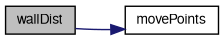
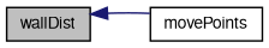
  digraph {
    rankdir=LR
    node [color=black fontname=FreeSans fontsize=10 shape=record]
    n1 [fillcolor=grey75 fontcolor=black height=0.2 label=wallDist style=filled width=0.4]
    n2 [height=0.2 label=movePoints width=0.4]
-   n1 -> n2 [color=midnightblue fontname=FreeSans fontsize=10 labelfontname=FreeSans labelfontsize=10 style=solid]
+   n2 -> n1 [color=midnightblue fontname=FreeSans fontsize=10 labelfontname=FreeSans labelfontsize=10 style=solid]
  }
